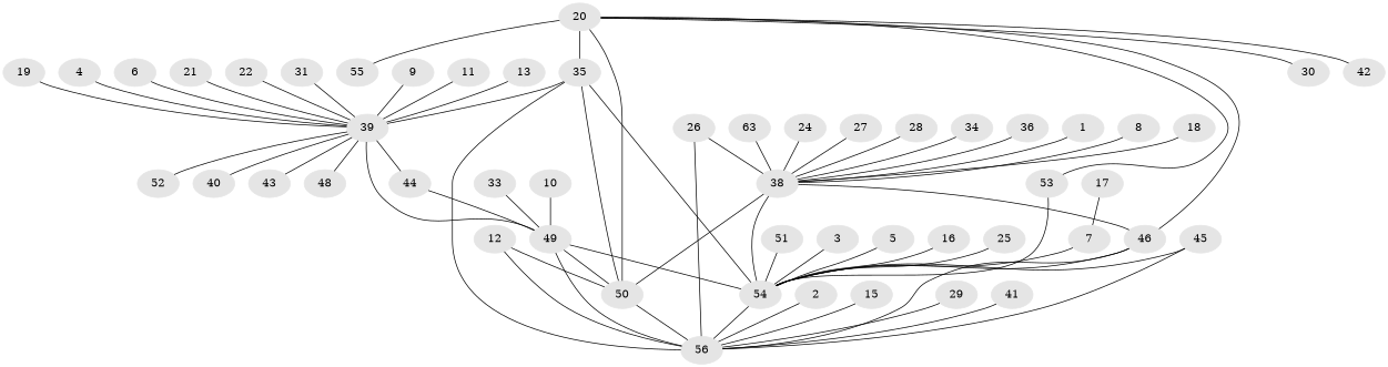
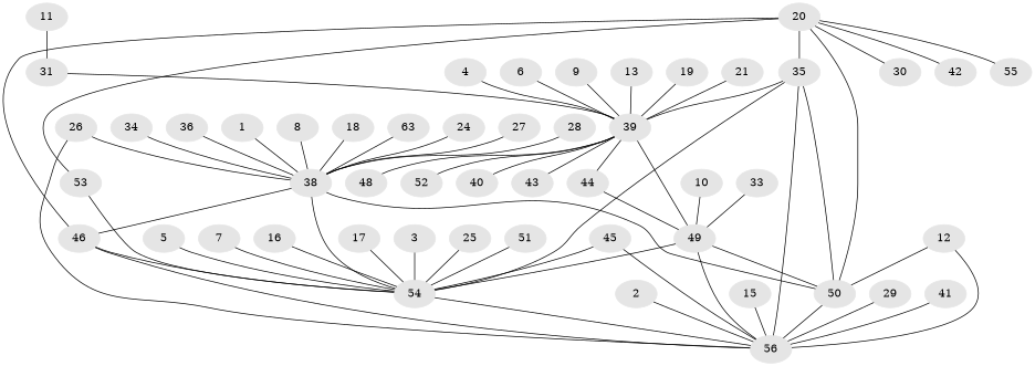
  graph {
    node [color=gray90 style=filled]
    edge [weight=1.0]
    1
    38
    54
    50
    46
    2
    56
    3
    4
    39
    49
    40
    43
    44
    48
    52
    5
    6
    7
    8
    9
    10
    11
    12
    13
    15
    16
    17
    18
    19
    20
    30
    35
    42
    53
    55
    21
-   22
    n39 [label=63]
    24
    25
    26
    27
    28
    29
    31
    33
    34
    36
    41
    45
    51
    1 -- 38
    38 -- 54
    38 -- 50 [weight=6.0]
    38 -- 46
    54 -- 56
    50 -- 56
    46 -- 54
    46 -- 56
    2 -- 56
    3 -- 54
    4 -- 39
    39 -- 49 [weight=8.0]
    39 -- 40
    39 -- 43
    39 -- 44 [weight=4.0]
    39 -- 48
    39 -- 52
    49 -- 54 [weight=2.0]
    49 -- 50 [weight=2.0]
    49 -- 56
    44 -- 49 [weight=2.0]
    5 -- 54
    6 -- 39
    7 -- 54
    8 -- 38
    9 -- 39
    10 -- 49
-   11 -- 39
+   11 -- 31
    12 -- 50
    12 -- 56
    13 -- 39
    15 -- 56
    16 -- 54
-   17 -- 7
+   17 -- 54
    18 -- 38
    19 -- 39
    20 -- 50 [weight=2.0]
    20 -- 46
    20 -- 30
    20 -- 35 [weight=12.0]
    20 -- 42
    20 -- 53
    20 -- 55
    35 -- 54
    35 -- 50
    35 -- 56 [weight=3.0]
    35 -- 39
    53 -- 54
    21 -- 39
-   22 -- 39
    n39 -- 38
    24 -- 38
    25 -- 54
    26 -- 38
    26 -- 56
    27 -- 38
    28 -- 38
    29 -- 56
    31 -- 39
    33 -- 49
    34 -- 38
    36 -- 38
    41 -- 56
    45 -- 54
    45 -- 56
    51 -- 54
  }
